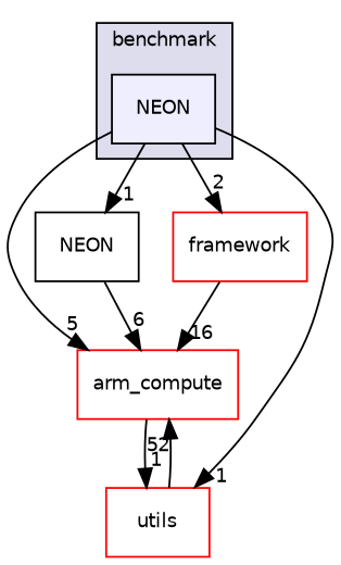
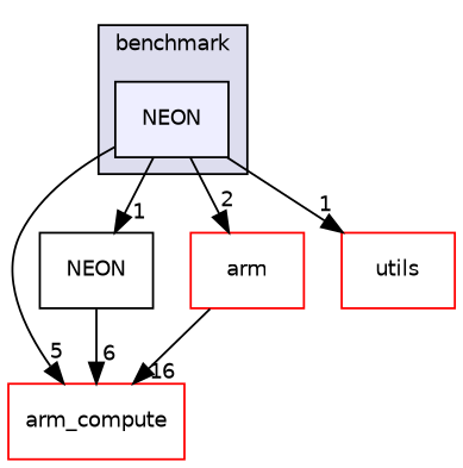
  digraph {
    compound=true
    node [fillcolor=white fontname=Helvetica fontsize=10 shape=box style=filled color=red]
    edge [headlabel=1 labeldistance=1.5 labelfontname=Helvetica labelfontsize=10]
    n1 [fillcolor="#eeeeff" label=NEON pencolor=black color=""]
    n2 [label=arm_compute]
    n3 [label=NEON fillcolor="" style="" color=""]
-   n4 [label=framework]
+   n4 [label=arm]
    n5 [label=utils]
    subgraph cluster_1 {
      bgcolor="#ddddee"
      fontname=Helvetica
      fontsize=10
      label=benchmark
      pencolor=black
      n1
    }
    n1 -> n2 [headlabel=5]
    n1 -> n3
    n1 -> n4 [headlabel=2]
    n1 -> n5
-   n2 -> n5
    n3 -> n2 [headlabel=6]
    n4 -> n2 [headlabel=16]
-   n5 -> n2 [headlabel=52]
  }
